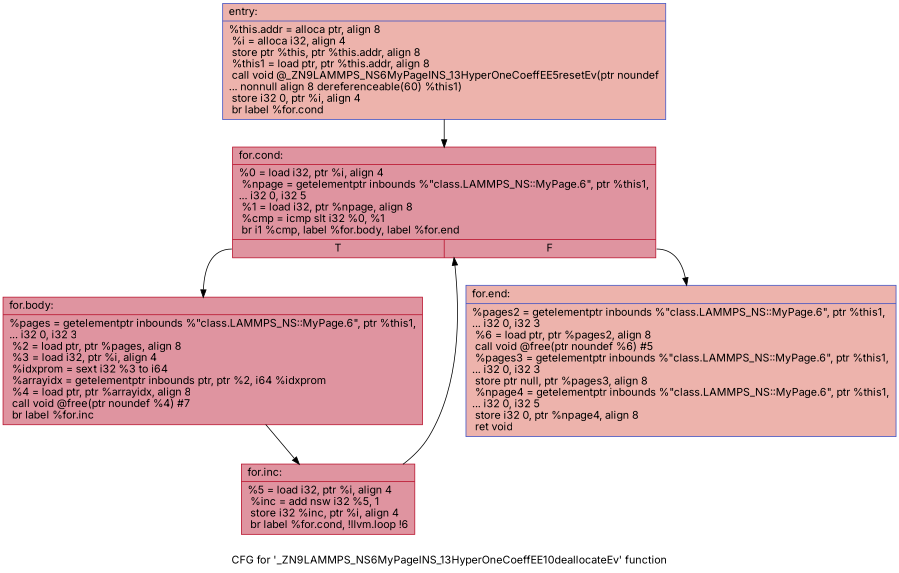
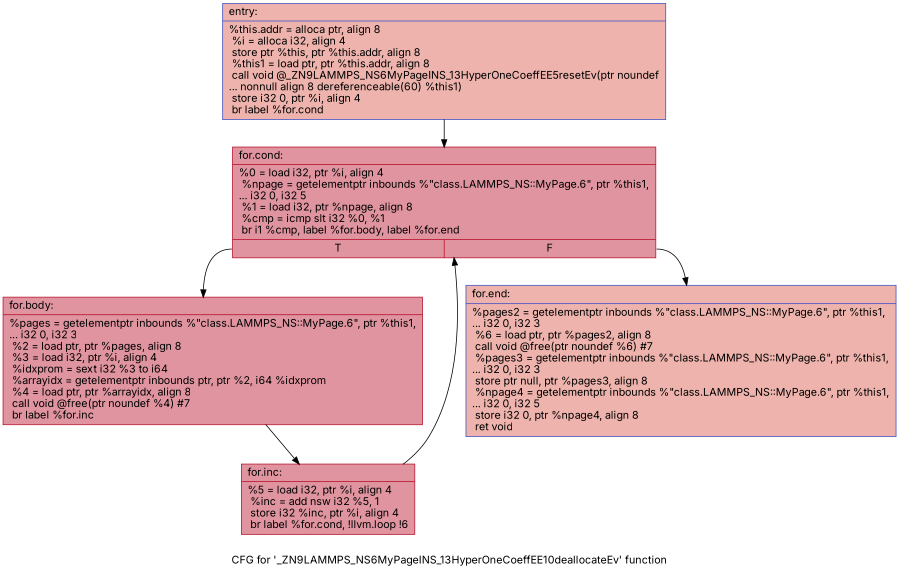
  digraph {
    label="CFG for '_ZN9LAMMPS_NS6MyPageINS_13HyperOneCoeffEE10deallocateEv' function"
    fontname=Inter
    node [color="#b70d28ff" fillcolor="#b70d2870" fontname=Inter shape=record style=filled]
    edge [fontname=Inter]
    n1 [color="#3d50c3ff" fillcolor="#d6524470" label="{entry:\l|  %this.addr = alloca ptr, align 8\l  %i = alloca i32, align 4\l  store ptr %this, ptr %this.addr, align 8\l  %this1 = load ptr, ptr %this.addr, align 8\l  call void @_ZN9LAMMPS_NS6MyPageINS_13HyperOneCoeffEE5resetEv(ptr noundef\l... nonnull align 8 dereferenceable(60) %this1)\l  store i32 0, ptr %i, align 4\l  br label %for.cond\l}"]
    n2 [label="{for.cond:\l|  %0 = load i32, ptr %i, align 4\l  %npage = getelementptr inbounds %\"class.LAMMPS_NS::MyPage.6\", ptr %this1,\l... i32 0, i32 5\l  %1 = load i32, ptr %npage, align 8\l  %cmp = icmp slt i32 %0, %1\l  br i1 %cmp, label %for.body, label %for.end\l|{<s0>T|<s1>F}}"]
    n3 [label="{for.body:\l|  %pages = getelementptr inbounds %\"class.LAMMPS_NS::MyPage.6\", ptr %this1,\l... i32 0, i32 3\l  %2 = load ptr, ptr %pages, align 8\l  %3 = load i32, ptr %i, align 4\l  %idxprom = sext i32 %3 to i64\l  %arrayidx = getelementptr inbounds ptr, ptr %2, i64 %idxprom\l  %4 = load ptr, ptr %arrayidx, align 8\l  call void @free(ptr noundef %4) #7\l  br label %for.inc\l}"]
-   n4 [color="#3d50c3ff" fillcolor="#d6524470" label="{for.end:\l|  %pages2 = getelementptr inbounds %\"class.LAMMPS_NS::MyPage.6\", ptr %this1,\l... i32 0, i32 3\l  %6 = load ptr, ptr %pages2, align 8\l  call void @free(ptr noundef %6) #5\l  %pages3 = getelementptr inbounds %\"class.LAMMPS_NS::MyPage.6\", ptr %this1,\l... i32 0, i32 3\l  store ptr null, ptr %pages3, align 8\l  %npage4 = getelementptr inbounds %\"class.LAMMPS_NS::MyPage.6\", ptr %this1,\l... i32 0, i32 5\l  store i32 0, ptr %npage4, align 8\l  ret void\l}"]
+   n4 [color="#3d50c3ff" fillcolor="#d6524470" label="{for.end:\l|  %pages2 = getelementptr inbounds %\"class.LAMMPS_NS::MyPage.6\", ptr %this1,\l... i32 0, i32 3\l  %6 = load ptr, ptr %pages2, align 8\l  call void @free(ptr noundef %6) #7\l  %pages3 = getelementptr inbounds %\"class.LAMMPS_NS::MyPage.6\", ptr %this1,\l... i32 0, i32 3\l  store ptr null, ptr %pages3, align 8\l  %npage4 = getelementptr inbounds %\"class.LAMMPS_NS::MyPage.6\", ptr %this1,\l... i32 0, i32 5\l  store i32 0, ptr %npage4, align 8\l  ret void\l}"]
    n5 [label="{for.inc:\l|  %5 = load i32, ptr %i, align 4\l  %inc = add nsw i32 %5, 1\l  store i32 %inc, ptr %i, align 4\l  br label %for.cond, !llvm.loop !6\l}"]
    n1 -> n2
    n2 -> n3 [tailport=s0]
    n2 -> n4 [tailport=s1]
    n3 -> n5
    n5 -> n2
  }
